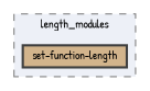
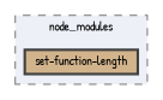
  digraph {
    compound=true
    fontname="Patrick Hand"
    n1 [color=grey25 fillcolor=tan fontname="Patrick Hand" fontsize=10 height=0.2 label="set-function-length" shape=box style="filled,bold" width=0.4]
    subgraph cluster_1 {
      bgcolor="#edf0f7"
      fontsize=10
-     label=length_modules
+     label=node_modules
      pencolor=grey50
      style="filled,dashed"
      n1
    }
  }
